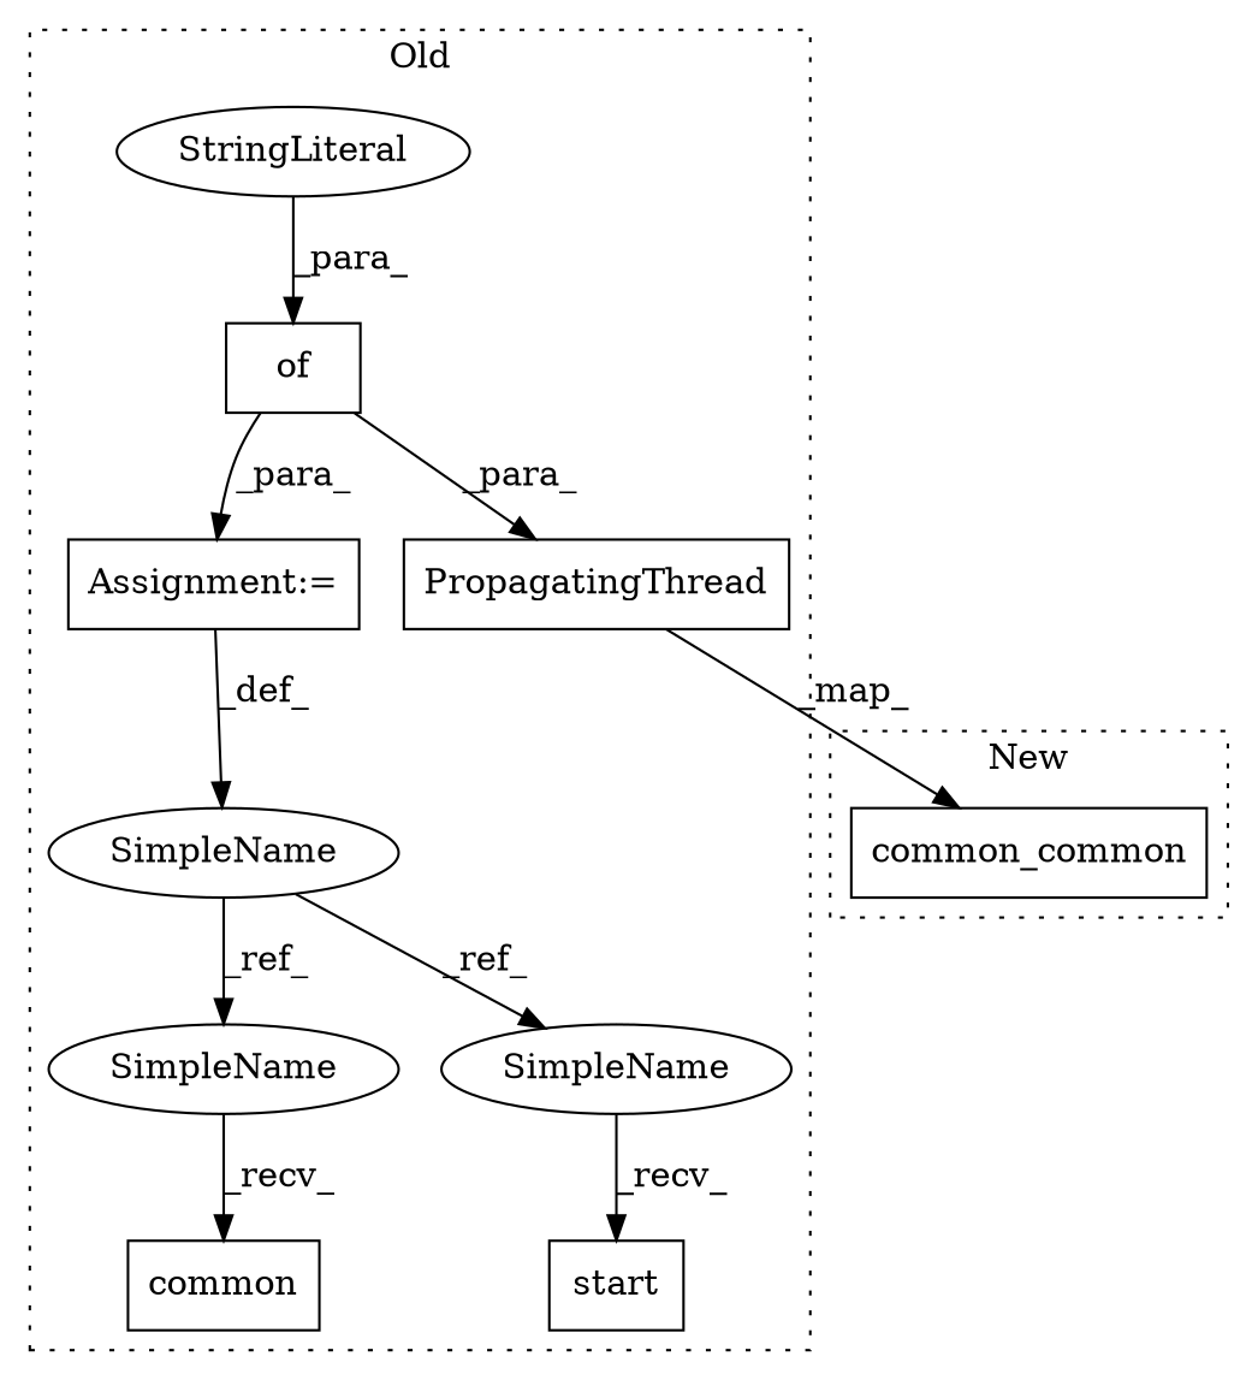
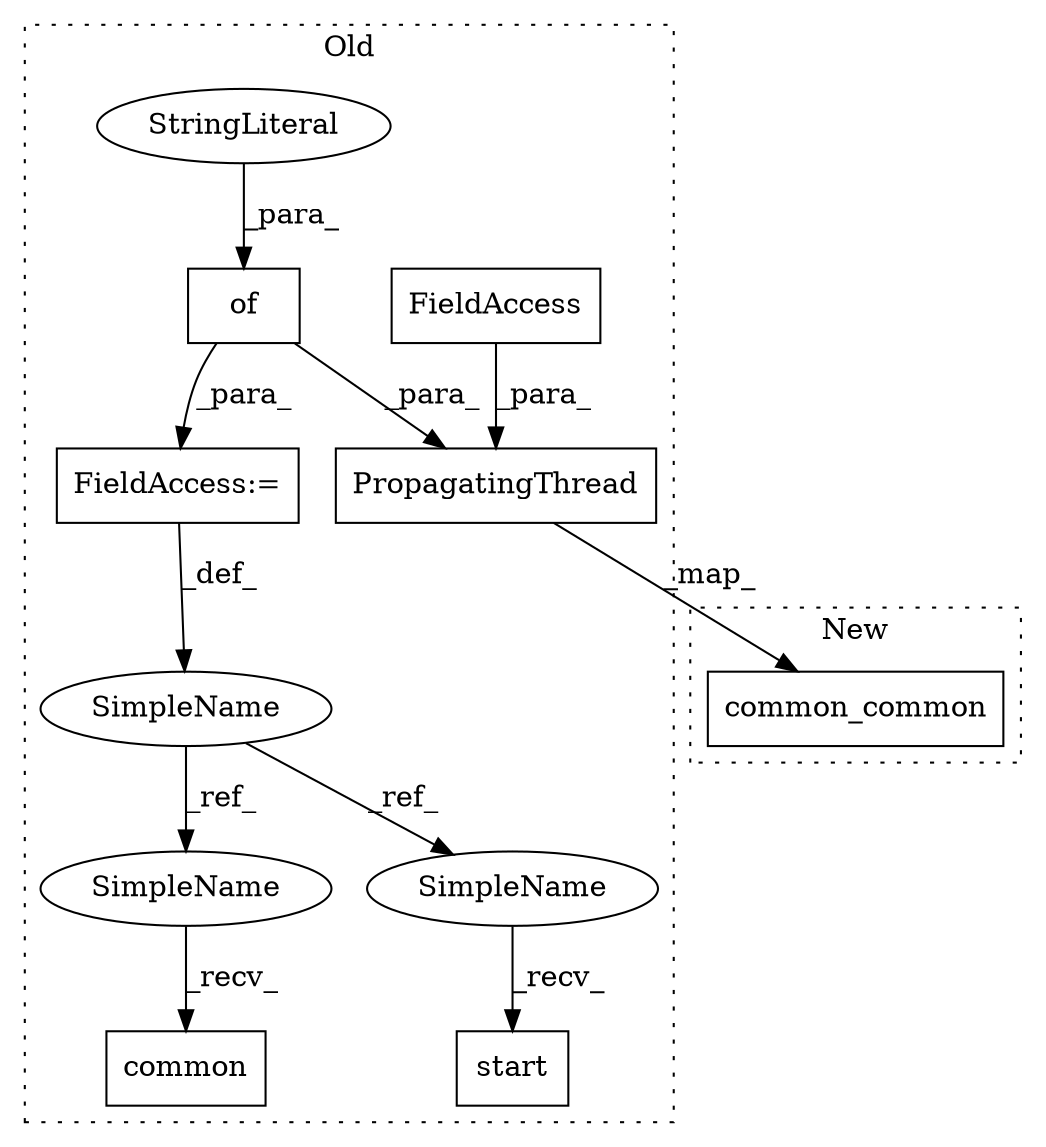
  digraph {
    node [a=32 l=1 shape=box]
    n1 [l="18,1" label=PropagatingThread s="4566,4644"]
+   n2 [a=22 l=13 label=FieldAccess s=4584]
    n3 [l="3,1" label=of s="4602,4643"]
    n4 [l=7 label=start s=4653]
    n5 [a=42 label=SimpleName s=4564 shape=ellipse]
    n6 [l=6 label=common s=4668]
-   n7 [a=7 label="Assignment:=" s=4565]
+   n7 [a=7 label="FieldAccess:=" s=4565]
    n8 [a=45 l=12 label=StringLiteral s=4605 shape=ellipse]
    n9 [a=42 label=SimpleName s=4666 shape=ellipse]
    n10 [a=42 label=SimpleName s=4651 shape=ellipse]
    n11 [l="14,1" label=common_common s="3942,3981"]
    subgraph cluster_1 {
      label=Old
      style=dotted
      n1
+     n2
      n3
      n4
      n5
      n6
      n7
      n8
      n9
      n10
    }
    subgraph cluster_2 {
      label=New
      style=dotted
      n11
    }
    n1 -> n11 [label=_map_]
+   n2 -> n1 [label=_para_]
    n3 -> n1 [label=_para_]
    n3 -> n7 [label=_para_]
    n5 -> n9 [label=_ref_]
    n5 -> n10 [label=_ref_]
    n7 -> n5 [label=_def_]
    n8 -> n3 [label=_para_]
    n9 -> n6 [label=_recv_]
    n10 -> n4 [label=_recv_]
  }
